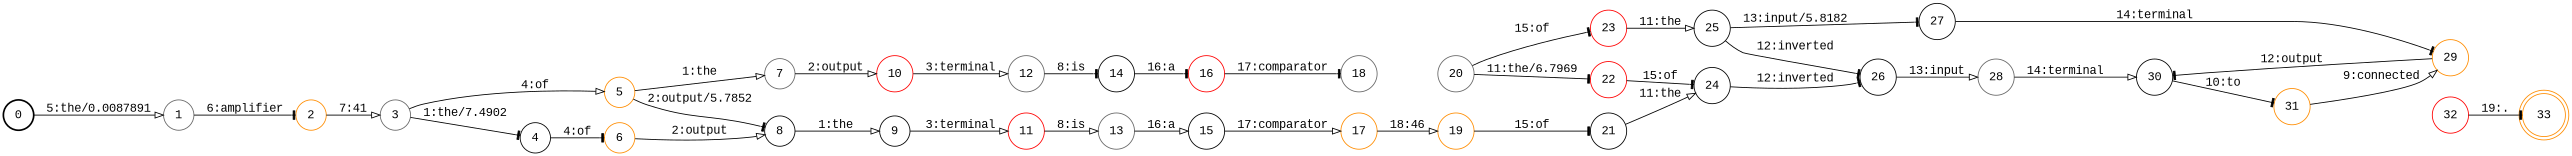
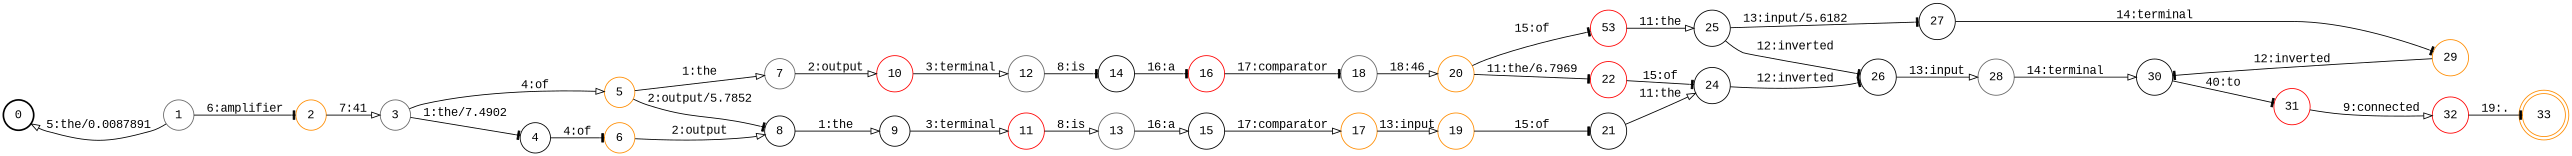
  digraph {
    fontname="Liberation Mono"
    nodesep=0.25
    rankdir=LR
    ranksep=0.4
    node [color=black fontname="Liberation Mono" fontsize=14 shape=circle style=solid]
    edge [arrowhead=onormal fontname="Liberation Mono" fontsize=14]
    n1 [label=0 style=bold]
    n2 [color=gray40 label=1]
    n3 [color=darkorange label=2]
    n4 [color=gray40 label=3]
    n5 [color=darkorange label=5]
    n6 [label=4]
    n7 [label=8]
    n8 [color=gray40 label=7]
    n9 [color=darkorange label=6]
    n10 [label=9]
    n11 [color=red label=10]
    n12 [color=red label=11]
    n13 [color=gray40 label=12]
    n14 [color=gray40 label=13]
    n15 [label=14]
    n16 [label=15]
    n17 [color=red label=16]
    n18 [color=darkorange label=17]
    n19 [color=gray40 label=18]
    n20 [color=darkorange label=19]
-   n21 [color=gray40 label=20]
+   n21 [color=darkorange label=20]
    n22 [label=21]
-   n23 [color=red label=23]
+   n23 [color=red label=53]
    n24 [color=red label=22]
    n25 [label=24]
    n26 [label=25]
    n27 [label=26]
    n28 [label=27]
    n29 [color=gray40 label=28]
    n30 [color=darkorange label=29]
    n31 [label=30]
-   n32 [color=darkorange label=31]
+   n32 [color=red label=31]
    n33 [color=red label=32]
    n34 [color=darkorange label=33 shape=doublecircle]
-   n1 -> n2 [label="5:the/0.0087891"]
+   n2 -> n1 [label="5:the/0.0087891"]
    n2 -> n3 [arrowhead=tee label="6:amplifier"]
    n3 -> n4 [label="7:41"]
    n4 -> n5 [label="4:of"]
    n4 -> n6 [arrowhead=tee label="1:the/7.4902"]
    n5 -> n7 [arrowhead=tee label="2:output/5.7852"]
    n5 -> n8 [label="1:the"]
    n6 -> n9 [arrowhead=tee label="4:of"]
    n7 -> n10 [label="1:the"]
    n8 -> n11 [label="2:output"]
    n9 -> n7 [label="2:output"]
    n10 -> n12 [label="3:terminal"]
    n11 -> n13 [label="3:terminal"]
    n12 -> n14 [label="8:is"]
    n13 -> n15 [arrowhead=tee label="8:is"]
    n14 -> n16 [label="16:a"]
    n15 -> n17 [arrowhead=tee label="16:a"]
    n16 -> n18 [label="17:comparator"]
    n17 -> n19 [arrowhead=tee label="17:comparator"]
-   n18 -> n20 [label="18:46"]
+   n18 -> n20 [label="13:input"]
+   n19 -> n21 [label="18:46"]
    n20 -> n22 [arrowhead=tee label="15:of"]
    n21 -> n23 [arrowhead=tee label="15:of"]
    n21 -> n24 [arrowhead=tee label="11:the/6.7969"]
    n22 -> n25 [label="11:the"]
    n23 -> n26 [label="11:the"]
    n24 -> n25 [arrowhead=tee label="15:of"]
    n25 -> n27 [arrowhead=tee label="12:inverted"]
    n26 -> n27 [arrowhead=tee label="12:inverted"]
-   n26 -> n28 [arrowhead=tee label="13:input/5.8182"]
+   n26 -> n28 [arrowhead=tee label="13:input/5.6182"]
    n27 -> n29 [label="13:input"]
    n28 -> n30 [arrowhead=tee label="14:terminal"]
    n29 -> n31 [label="14:terminal"]
-   n30 -> n31 [arrowhead=tee label="12:output"]
-   n31 -> n32 [arrowhead=tee label="10:to"]
-   n32 -> n30 [label="9:connected"]
+   n30 -> n31 [arrowhead=tee label="12:inverted"]
+   n31 -> n32 [arrowhead=tee label="40:to"]
+   n32 -> n33 [label="9:connected"]
    n33 -> n34 [arrowhead=tee label="19:."]
  }
